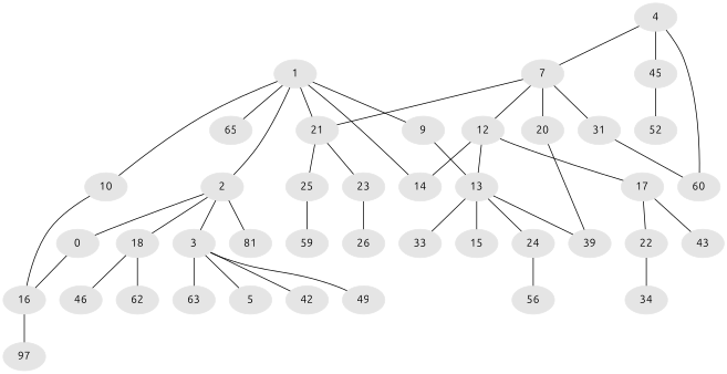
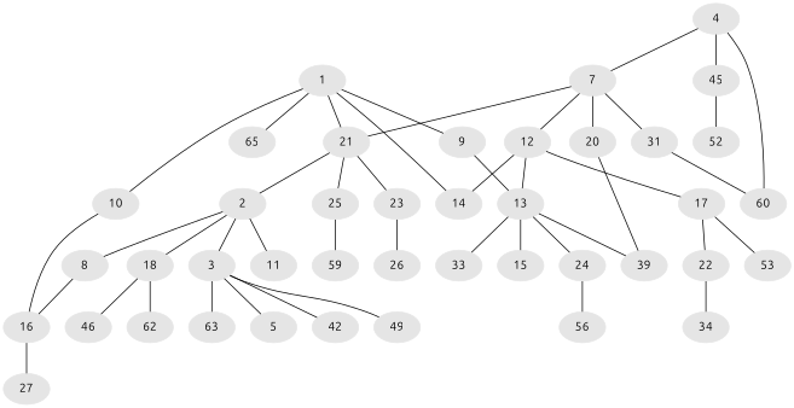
  graph {
    fontname=Ubuntu
    node [color=gray90 fontname=Ubuntu style=filled]
    edge [fontname=Ubuntu]
    1 [super="+61"]
    2 [super="+6"]
    9 [super="+37"]
    10
    14
    21 [super="+47"]
    65
    3 [super="+51"]
-   8 [label=0]
-   11 [label=81]
+   8
+   11
    18 [super="+28"]
    4 [super="+19"]
    7 [super="+25"]
    45 [super="+58"]
    60
    13 [super="+32"]
    16 [super="+35"]
    23
    n19 [label=25 super="+54"]
    5 [super="+55"]
    42 [super="+48"]
    49
    63
    46 [super="+64"]
    62
    12 [super="+57"]
    20 [super="+41"]
    31 [super="+36"]
    52
    17 [super="+40"]
    39 [super="+44"]
-   27 [label=97]
+   27
    15
    24 [super="+30"]
    33 [super="+50"]
    22
-   53 [label=43]
+   53
    56
    34 [super="+38"]
    26 [super="+43"]
    59
-   1 -- 2
+   21 -- 2
    1 -- 9
    1 -- 10
    1 -- 14
    1 -- 21
    1 -- 65
    2 -- 3
    2 -- 8
    2 -- 11
    2 -- 18
    9 -- 13
    10 -- 16
    21 -- 23
    21 -- n19
    3 -- 5
    3 -- 42
    3 -- 49
    3 -- 63
    8 -- 16
    18 -- 46
    18 -- 62
    4 -- 7
    4 -- 45
    4 -- 60
    7 -- 21
    7 -- 12
    7 -- 20
    7 -- 31
    45 -- 52
    13 -- 39
    13 -- 15
    13 -- 24
    13 -- 33
    16 -- 27
    23 -- 26
    n19 -- 59
    12 -- 14
    12 -- 13
    12 -- 17
    20 -- 39
    31 -- 60
    17 -- 22
    17 -- 53
    24 -- 56
    22 -- 34
  }
